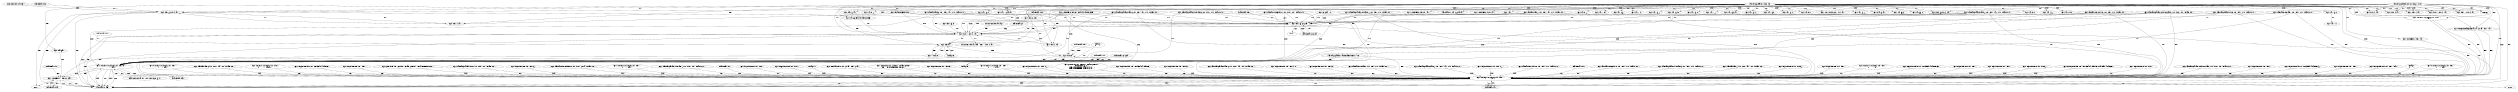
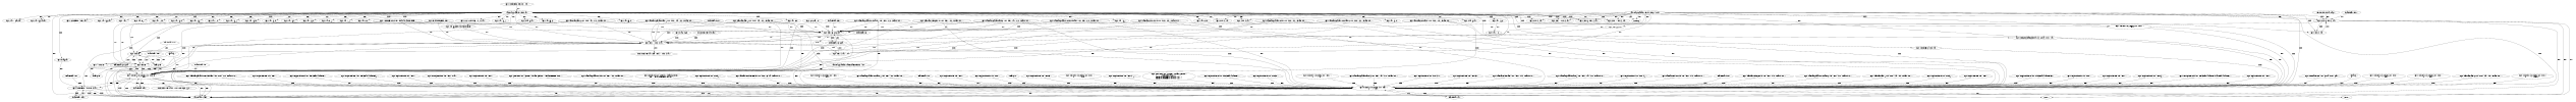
  digraph {
    fontname="DejaVu Sans Mono"
    node [fontname="DejaVu Sans Mono"]
    edge [fontname="DejaVu Sans Mono"]
    n1 [label="(Call,tptr = pptr + len)"]
    n2 [label="(Call,tptr += advance)"]
    n3 [label="(Call,pptr + len)"]
    n4 [label="(MethodReturn,RET)"]
    n5 [label="(Block,)"]
    n6 [label="(Call,tptr < pptr + len)"]
    n7 [label="(Block,)"]
    n8 [label="(Identifier,advance)"]
    n9 [label="(MethodParameterIn,const u_char *pptr)"]
    n10 [label="(Call,print_unknown_data(ndo, pptr, \"\n\t    \", len))"]
    n11 [label="(Call,tptr = pptr + len)"]
    n12 [label="(Call,pptr + len)"]
    n13 [label="(Call,pptr + len)"]
    n14 [label="(Call,pptr + len)"]
    n15 [label="(Call,pptr + len)"]
    n16 [label="(Call,tptr = pptr)"]
    n17 [label="(Call,print_unknown_data(ndo, pptr, \"\n\t    \", len))"]
    n18 [label="(Call,tptr < pptr + len)"]
    n19 [label="(Call,bgp_attr_get_as_size(ndo, atype, pptr, len))"]
    n20 [label="(Call,tptr < pptr + len)"]
    1000125
    n22 [label="(Call,tptr-3)"]
    n23 [label="(ControlStructure,while (tptr < pptr + len))"]
    n24 [label="(Identifier,len)"]
    n25 [label="(Block,)"]
    n26 [label="(MethodParameterIn,u_int len)"]
    n27 [label="(Call,len == BGP_MP_NLRI_MINSIZE)"]
    n28 [label="(Call,tlen = len)"]
    n29 [label="(Call,len % 4)"]
    n30 [label="(Call,len != 0)"]
    n31 [label="(Call,len < alenlen)"]
    n32 [label="(Call,ND_TCHECK2(tptr[0], len))"]
-   n33 [label="(MethodReturn,len -= alenlen)"]
+   n33 [label="(Call,len -= alenlen)"]
    n34 [label="(Call,ND_TCHECK2(*pptr,len))"]
    n35 [label="(Call,!len)"]
    n36 [label="(Call,len % 4)"]
    n37 [label="(Call,len > 12)"]
    n38 [label="(Call,len -=4)"]
    n39 [label="(Call,len > 0)"]
    n40 [label="(Call,len != 4)"]
    n41 [label="(Call,len -= 12)"]
    n42 [label="(Call,len -= 2)"]
    n43 [label="(Call,len < 4)"]
    n44 [label="(Call,len -= alen)"]
    n45 [label="(Call,len != 8)"]
    n46 [label="(Call,len != 8)"]
    n47 [label="(Call,len != 6)"]
    n48 [label="(Call,len != 1)"]
    n49 [label="(Call,len % 2)"]
    n50 [label="(Call,ndo->ndo_vflag > 1 && len)"]
    n51 [label="(Call,len != 4)"]
    n52 [label="(Call,tlen = len)"]
    n53 [label="(Call,len == 6)"]
    n54 [label="(Call,len == 0)"]
    n55 [label="(Call,len % 8)"]
    n56 [label="(Call,len != 4)"]
    n57 [label="(Call,ND_TCHECK2(*pptr,len))"]
    n58 [label="(Call,tlen=len)"]
    n59 [label="(Call,len % 12)"]
    n60 [label="(Call,len < 2)"]
    n61 [label="(Call,ND_TCHECK2(*(tptr-3),tlen))"]
    n62 [label="(Call,tptr-3)"]
    n63 [label="(Literal,3)"]
    n64 [label="(Call,*(tptr-3))"]
    n65 [label="(Call,print_unknown_data(ndo, tptr-3, \"\n\t    \", tlen))"]
    n66 [label="(Literal,3)"]
    n67 [label="(ControlStructure,if (ndo->ndo_vflag <= 1))"]
    n68 [label="(Identifier,tlen)"]
    n69 [label="(Identifier,tlen)"]
    n70 [label="(Identifier,ndo)"]
    n71 [label="(Call,decode_labeled_vpn_clnp_prefix(ndo, tptr, buf, sizeof(buf)))"]
    n72 [label="(Call,ipaddr_string(ndo, tptr))"]
    n73 [label="(Call,ipaddr_string(ndo, tptr+BGP_VPN_RD_LEN+4))"]
    n74 [label="(Call,ipaddr_string(ndo, tptr))"]
    n75 [label="(Call,isonsap_string(ndo, tptr, tlen))"]
    n76 [label="(Identifier,tptr)"]
    n77 [label="(Literal,\"\n\t    \")"]
    n78 [label="(Call,print_unknown_data(ndo, tptr, \"\n\t    \", tlen))"]
    n79 [label="(Call,decode_multicast_vpn(ndo, tptr, buf, sizeof(buf)))"]
    n80 [label="(Call,decode_labeled_prefix4(ndo, tptr, len, buf, sizeof(buf)))"]
    n81 [label="(Call,print_unknown_data(ndo, tptr, \"\n\t    \", tlen))"]
    n82 [label="(Call,decode_prefix6(ndo, tptr, len, buf, sizeof(buf)))"]
    n83 [label="(Call,print_unknown_data(ndo, tptr,\"\n\t      \", length))"]
    n84 [label="(Call,ip6addr_string(ndo, tptr+BGP_VPN_RD_LEN))"]
    n85 [label="(Call,decode_labeled_vpn_prefix4(ndo, tptr, buf, sizeof(buf)))"]
    n86 [label="(Call,ipaddr_string(ndo, tptr))"]
-   n87 [label="(Call,tptr += 3)"]
+   n87 [label="(Call,break += 3)"]
    n88 [label="(Call,as_printf(ndo, astostr, sizeof(astostr), EXTRACT_32BITS(tptr)))"]
    n89 [label="(Identifier,tptr)"]
    n90 [label="(ControlStructure,break;)"]
    n91 [label="(MethodParameterIn,netdissect_options *ndo)"]
    n92 [label="(Call,EXTRACT_16BITS(tptr))"]
    n93 [label="(Call,decode_labeled_vpn_clnp_prefix(ndo, tptr, buf, sizeof(buf)))"]
    n94 [label="(Identifier,tptr)"]
    n95 [label="(Literal,\"\n\t    \")"]
    n96 [label="(Call,decode_labeled_vpn_l2(ndo, tptr, buf, sizeof(buf)))"]
    n97 [label="(Call,ipaddr_string(ndo, tptr+4))"]
    n98 [label="(Call,ND_TCHECK2(tptr[0], BGP_MP_NLRI_MINSIZE))"]
    n99 [label="(Call,decode_rt_routing_info(ndo, tptr, atype, sizeof(buf)))"]
    n100 [label="(Call,print_unknown_data(ndo, tptr, \"\n\t    \", tlen))"]
    n101 [label="(Call,decode_labeled_vpn_prefix4(ndo, tptr, buf, sizeof(buf)))"]
    n102 [label="(Identifier,tptr)"]
    n103 [label="(Identifier,ndo)"]
    n104 [label="(Call,ipaddr_string(ndo, tptr))"]
    n105 [label="(Identifier,ndo)"]
    n106 [label="(Call,ip6addr_string(ndo, tptr))"]
    n107 [label="(Literal,1)"]
    n108 [label="(Call,bgp_len_print(ndo, atype, tptr, alen))"]
    n109 [label="(Call,as_printf(ndo, astostr, sizeof(astostr),\n\t\t\t    EXTRACT_32BITS(tptr+2)))"]
    n110 [label="(Call,ipaddr_string(ndo, tptr+2))"]
    n111 [label="(Call,print_unknown_data(ndo, tptr, \"\n\t      \", tlen))"]
    n112 [label="(Call,decode_labeled_vpn_l2(ndo, tptr, buf, sizeof(buf)))"]
    n113 [label="(Call,ipaddr_string(ndo, tptr + 4))"]
    n114 [label="(Call,as_printf(ndo, astostr, sizeof(astostr),\n\t\t\t\tas_size == 2 ?\n\t\t\t\tEXTRACT_16BITS(&tptr[2 + i]) :\n\t\t\t\tEXTRACT_32BITS(&tptr[2 + i])))"]
    n115 [label="(Call,ipaddr_string(ndo, tptr+BGP_VPN_RD_LEN))"]
    n116 [label="(Call,ipaddr_string(ndo, tptr+2))"]
    n117 [label="(Call,decode_prefix4(ndo, tptr, len, buf, sizeof(buf)))"]
    n118 [label="(Call,decode_clnp_prefix(ndo, tptr, buf, sizeof(buf)))"]
    n119 [label="(Call,decode_labeled_prefix6(ndo, tptr, len, buf, sizeof(buf)))"]
    n120 [label="(Call,ipaddr_string(ndo, tptr + 2))"]
    n121 [label="(Call,ipaddr_string(ndo, tptr+2))"]
    n122 [label="(Call,decode_clnp_prefix(ndo, tptr, buf, sizeof(buf)))"]
    n123 [label="(Call,decode_labeled_vpn_prefix6(ndo, tptr, buf, sizeof(buf)))"]
    n124 [label="(Call,advance < 0)"]
    n125 [label="(Identifier,tptr)"]
    n126 [label="(Call,decode_labeled_prefix4(ndo, tptr, len, buf, sizeof(buf)))"]
    n127 [label="(Call,ipaddr_string(ndo, tptr + 4))"]
    n128 [label="(Call,decode_mdt_vpn_nlri(ndo, tptr, buf, sizeof(buf)))"]
    n129 [label="(Identifier,pptr)"]
    n130 [label="(Call,decode_multicast_vpn(ndo, tptr, buf, sizeof(buf)))"]
    n131 [label="(Call,decode_labeled_vpn_prefix6(ndo, tptr, buf, sizeof(buf)))"]
    n132 [label="(Call,decode_prefix4(ndo, tptr, len, buf, sizeof(buf)))"]
    n133 [label="(Call,ipaddr_string(ndo, tptr+4))"]
    n134 [label="(Call,decode_prefix6(ndo, tptr, len, buf, sizeof(buf)))"]
    n135 [label="(Call,decode_labeled_prefix6(ndo, tptr, len, buf, sizeof(buf)))"]
    n136 [label="(ControlStructure,break;)"]
    n137 [label="(Call,decode_mdt_vpn_nlri(ndo, tptr, buf, sizeof(buf)))"]
    n138 [label="(Call,ipaddr_string(ndo, tptr))"]
    n139 [label="(Identifier,af)"]
    n140 [label="(Call,print_unknown_data(ndo, tptr, \"\n\t      \", 8))"]
    n141 [label="(Call,ip6addr_string(ndo, tptr+BGP_VPN_RD_LEN+3))"]
    n142 [label="(Call,ipaddr_string(ndo, tptr))"]
    n143 [label="(Call,ipaddr_string(ndo, tptr))"]
    n144 [label="(Call,ipaddr_string(ndo, tptr+4))"]
    n145 [label="(Call,isonsap_string(ndo, tptr+BGP_VPN_RD_LEN,tlen-BGP_VPN_RD_LEN))"]
    n146 [label="(Identifier,advance)"]
    n147 [label="(Call,ipaddr_string(ndo, tptr))"]
    n1 -> n2 [label="DDG: "]
    n1 -> n3 [label="CFG: "]
    n1 -> n4 [label="DDG: "]
    n1 -> n4 [label="DDG: "]
    n1 -> n5 [label="AST: "]
    n2 -> n4 [label="DDG: "]
    n2 -> n6 [label="DDG: "]
    n2 -> n7 [label="AST: "]
    n2 -> n8 [label="CFG: "]
    n3 -> n1 [label="AST: "]
    n6 -> n4 [label="DDG: "]
    n6 -> n4 [label="DDG: "]
    n6 -> n4 [label="DDG: "]
    n6 -> n13 [label="CFG: "]
    n6 -> n22 [label="DDG: "]
    n6 -> n23 [label="AST: "]
    n8 -> n2 [label="AST: "]
    n9 -> n1 [label="DDG: "]
    n9 -> n3 [label="DDG: "]
    n9 -> n4 [label="DDG: "]
    n9 -> n6 [label="DDG: "]
    n9 -> n10 [label="DDG: "]
    n9 -> n11 [label="DDG: "]
    n9 -> n12 [label="DDG: "]
    n9 -> n13 [label="DDG: "]
    n9 -> n14 [label="DDG: "]
    n9 -> n15 [label="DDG: "]
    n9 -> n16 [label="DDG: "]
    n9 -> n17 [label="DDG: "]
    n9 -> n18 [label="DDG: "]
    n9 -> n19 [label="DDG: "]
    n9 -> n20 [label="DDG: "]
    n9 -> 1000125 [label="AST: "]
    n10 -> n4 [label="DDG: "]
    n10 -> n4 [label="DDG: "]
    n10 -> n4 [label="DDG: "]
    n10 -> n4 [label="DDG: "]
    n10 -> n24 [label="CFG: "]
    n10 -> n25 [label="AST: "]
    n13 -> n6 [label="AST: "]
    n16 -> n22 [label="DDG: "]
    n17 -> n10 [label="DDG: "]
    n17 -> n10 [label="DDG: "]
    n19 -> n10 [label="DDG: "]
    n19 -> n10 [label="DDG: "]
    n22 -> n62 [label="DDG: "]
    n22 -> n63 [label="CFG: "]
    n22 -> n64 [label="AST: "]
    n24 -> n10 [label="AST: "]
    n26 -> n1 [label="DDG: "]
    n26 -> n3 [label="DDG: "]
    n26 -> n4 [label="DDG: "]
    n26 -> n6 [label="DDG: "]
    n26 -> n10 [label="DDG: "]
    n26 -> n11 [label="DDG: "]
    n26 -> n12 [label="DDG: "]
    n26 -> n13 [label="DDG: "]
    n26 -> n14 [label="DDG: "]
    n26 -> n15 [label="DDG: "]
    n26 -> n17 [label="DDG: "]
    n26 -> n18 [label="DDG: "]
    n26 -> n19 [label="DDG: "]
    n26 -> n20 [label="DDG: "]
    n26 -> 1000125 [label="AST: "]
    n26 -> n27 [label="DDG: "]
    n26 -> n28 [label="DDG: "]
    n26 -> n29 [label="DDG: "]
    n26 -> n30 [label="DDG: "]
    n26 -> n31 [label="DDG: "]
-   n26 -> n32 [label="DDG: "]
+   n32 -> n26 [label="DDG: "]
    n26 -> n33 [label="DDG: "]
    n26 -> n34 [label="DDG: "]
    n26 -> n35 [label="DDG: "]
    n26 -> n36 [label="DDG: "]
    n26 -> n37 [label="DDG: "]
    n26 -> n38 [label="DDG: "]
    n26 -> n39 [label="DDG: "]
    n26 -> n40 [label="DDG: "]
    n26 -> n41 [label="DDG: "]
    n26 -> n42 [label="DDG: "]
    n26 -> n43 [label="DDG: "]
    n26 -> n44 [label="DDG: "]
    n26 -> n45 [label="DDG: "]
    n26 -> n46 [label="DDG: "]
    n26 -> n47 [label="DDG: "]
    n26 -> n48 [label="DDG: "]
    n26 -> n49 [label="DDG: "]
    n26 -> n50 [label="DDG: "]
    n26 -> n51 [label="DDG: "]
    n26 -> n52 [label="DDG: "]
    n26 -> n53 [label="DDG: "]
    n26 -> n54 [label="DDG: "]
    n26 -> n55 [label="DDG: "]
    n26 -> n56 [label="DDG: "]
    n26 -> n57 [label="DDG: "]
    n26 -> n58 [label="DDG: "]
    n26 -> n59 [label="DDG: "]
    n27 -> n6 [label="DDG: "]
    n47 -> n60 [label="DDG: "]
    n57 -> n10 [label="DDG: "]
    n58 -> n61 [label="DDG: "]
    n61 -> n4 [label="DDG: "]
    n61 -> n4 [label="DDG: "]
    n61 -> n4 [label="DDG: "]
    n61 -> n5 [label="AST: "]
    n61 -> n65 [label="DDG: "]
    n61 -> n69 [label="CFG: "]
    n62 -> n65 [label="AST: "]
    n62 -> n65 [label="DDG: "]
    n62 -> n65 [label="DDG: "]
    n62 -> n66 [label="CFG: "]
    n63 -> n22 [label="AST: "]
    n64 -> n22 [label="CFG: "]
    n64 -> n61 [label="AST: "]
    n65 -> n4 [label="DDG: "]
    n65 -> n4 [label="DDG: "]
    n65 -> n4 [label="DDG: "]
    n65 -> n4 [label="DDG: "]
    n65 -> n10 [label="DDG: "]
    n65 -> n61 [label="DDG: "]
    n65 -> n67 [label="AST: "]
    n65 -> n68 [label="CFG: "]
    n66 -> n62 [label="AST: "]
    n68 -> n65 [label="AST: "]
    n69 -> n61 [label="AST: "]
    n70 -> n65 [label="AST: "]
    n71 -> n10 [label="DDG: "]
    n72 -> n10 [label="DDG: "]
    n73 -> n10 [label="DDG: "]
    n74 -> n10 [label="DDG: "]
    n75 -> n10 [label="DDG: "]
    n76 -> n2 [label="CFG: "]
    n76 -> n6 [label="AST: "]
    n77 -> n10 [label="AST: "]
    n78 -> n10 [label="DDG: "]
    n79 -> n2 [label="DDG: "]
    n79 -> n10 [label="DDG: "]
    n79 -> n65 [label="DDG: "]
    n80 -> n2 [label="DDG: "]
    n80 -> n6 [label="DDG: "]
    n80 -> n10 [label="DDG: "]
    n80 -> n65 [label="DDG: "]
    n81 -> n10 [label="DDG: "]
    n82 -> n10 [label="DDG: "]
    n83 -> n10 [label="DDG: "]
    n84 -> n10 [label="DDG: "]
    n85 -> n2 [label="DDG: "]
    n85 -> n10 [label="DDG: "]
    n85 -> n65 [label="DDG: "]
    n86 -> n10 [label="DDG: "]
    n87 -> n6 [label="DDG: "]
    n88 -> n10 [label="DDG: "]
    n89 -> n62 [label="AST: "]
    n90 -> n1 [label="CFG: "]
    n91 -> n10 [label="DDG: "]
    n91 -> n65 [label="DDG: "]
    n92 -> n2 [label="DDG: "]
    n92 -> n6 [label="DDG: "]
    n92 -> n22 [label="DDG: "]
    n92 -> n62 [label="DDG: "]
    n93 -> n2 [label="DDG: "]
    n93 -> n10 [label="DDG: "]
    n93 -> n65 [label="DDG: "]
    n94 -> n22 [label="AST: "]
    n95 -> n62 [label="CFG: "]
    n95 -> n65 [label="AST: "]
    n96 -> n10 [label="DDG: "]
    n97 -> n10 [label="DDG: "]
    n98 -> n2 [label="DDG: "]
    n98 -> n6 [label="DDG: "]
    n98 -> n22 [label="DDG: "]
    n98 -> n62 [label="DDG: "]
    n99 -> n10 [label="DDG: "]
    n100 -> n10 [label="DDG: "]
    n101 -> n10 [label="DDG: "]
    n102 -> n1 [label="AST: "]
    n103 -> n10 [label="AST: "]
    n104 -> n10 [label="DDG: "]
    n105 -> n61 [label="CFG: "]
    n106 -> n10 [label="DDG: "]
    n107 -> n10 [label="CFG: "]
    n108 -> n10 [label="DDG: "]
    n109 -> n10 [label="DDG: "]
    n110 -> n10 [label="DDG: "]
    n111 -> n10 [label="DDG: "]
    n112 -> n2 [label="DDG: "]
    n112 -> n10 [label="DDG: "]
    n112 -> n65 [label="DDG: "]
    n113 -> n10 [label="DDG: "]
    n114 -> n10 [label="DDG: "]
    n115 -> n10 [label="DDG: "]
    n116 -> n10 [label="DDG: "]
    n117 -> n2 [label="DDG: "]
    n117 -> n6 [label="DDG: "]
    n117 -> n10 [label="DDG: "]
    n117 -> n65 [label="DDG: "]
    n118 -> n2 [label="DDG: "]
    n118 -> n10 [label="DDG: "]
    n118 -> n65 [label="DDG: "]
    n119 -> n10 [label="DDG: "]
    n120 -> n10 [label="DDG: "]
    n121 -> n10 [label="DDG: "]
    n122 -> n10 [label="DDG: "]
    n123 -> n2 [label="DDG: "]
    n123 -> n10 [label="DDG: "]
    n123 -> n65 [label="DDG: "]
    n124 -> n2 [label="DDG: "]
    n125 -> n2 [label="AST: "]
    n126 -> n10 [label="DDG: "]
    n127 -> n10 [label="DDG: "]
    n128 -> n10 [label="DDG: "]
    n129 -> n10 [label="AST: "]
    n130 -> n10 [label="DDG: "]
    n131 -> n10 [label="DDG: "]
    n132 -> n10 [label="DDG: "]
    n133 -> n10 [label="DDG: "]
    n134 -> n2 [label="DDG: "]
    n134 -> n6 [label="DDG: "]
    n134 -> n10 [label="DDG: "]
    n134 -> n65 [label="DDG: "]
    n135 -> n2 [label="DDG: "]
    n135 -> n6 [label="DDG: "]
    n135 -> n10 [label="DDG: "]
    n135 -> n65 [label="DDG: "]
    n136 -> n6 [label="CFG: "]
    n137 -> n2 [label="DDG: "]
    n137 -> n10 [label="DDG: "]
    n137 -> n65 [label="DDG: "]
    n138 -> n10 [label="DDG: "]
    n139 -> n6 [label="CFG: "]
    n140 -> n10 [label="DDG: "]
    n141 -> n10 [label="DDG: "]
    n142 -> n10 [label="DDG: "]
    n143 -> n10 [label="DDG: "]
    n144 -> n10 [label="DDG: "]
    n145 -> n10 [label="DDG: "]
    n146 -> n65 [label="CFG: "]
    n147 -> n10 [label="DDG: "]
  }
